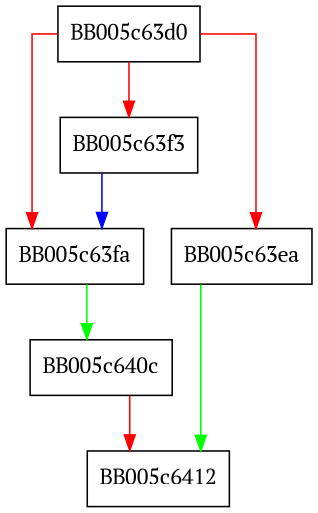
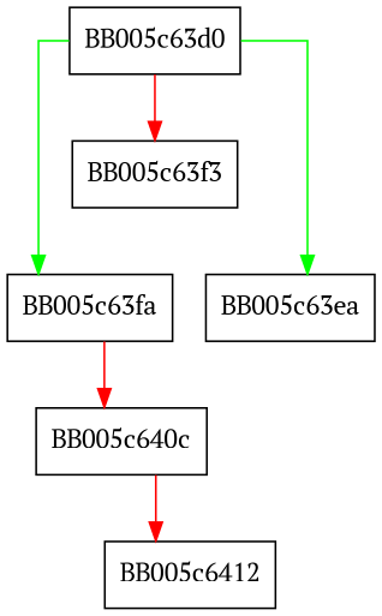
  digraph {
    fontname="PT Serif"
    splines=ortho
    node [fontname="PT Serif" shape=box]
    edge [color=red fontname="PT Serif"]
    BB005c63d0
    BB005c63fa
    BB005c63ea
    BB005c63f3
    BB005c640c
    BB005c6412
-   BB005c63d0 -> BB005c63fa
-   BB005c63d0 -> BB005c63ea
+   BB005c63d0 -> BB005c63fa [color=green]
+   BB005c63d0 -> BB005c63ea [color=green]
    BB005c63d0 -> BB005c63f3
-   BB005c63fa -> BB005c640c [color=green]
-   BB005c63ea -> BB005c6412 [color=green]
-   BB005c63f3 -> BB005c63fa [color=blue]
+   BB005c63fa -> BB005c640c
    BB005c640c -> BB005c6412
  }
